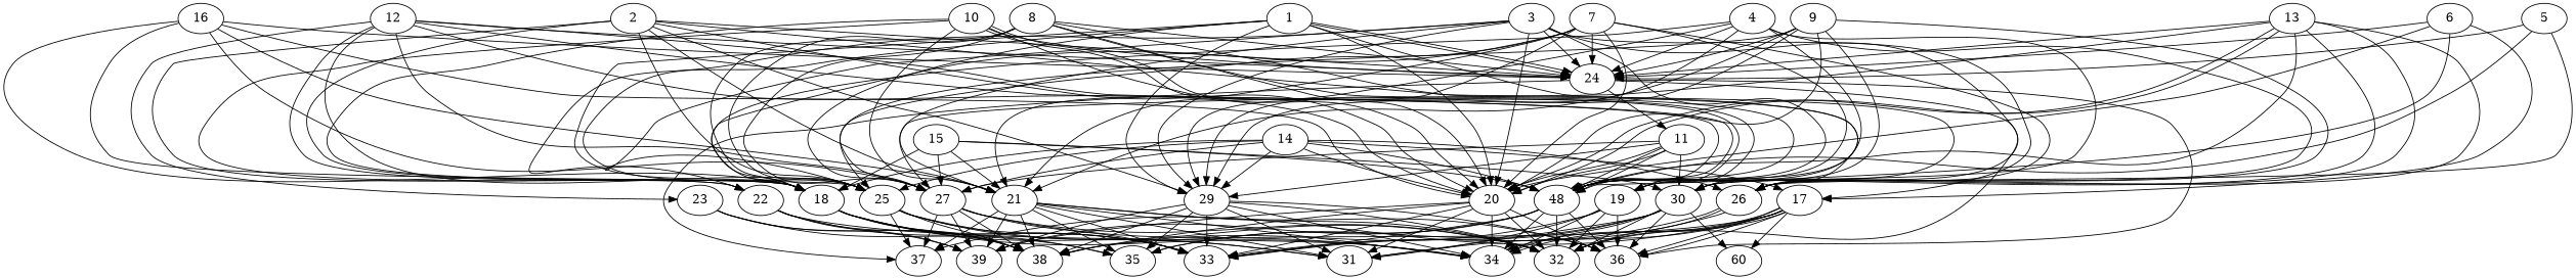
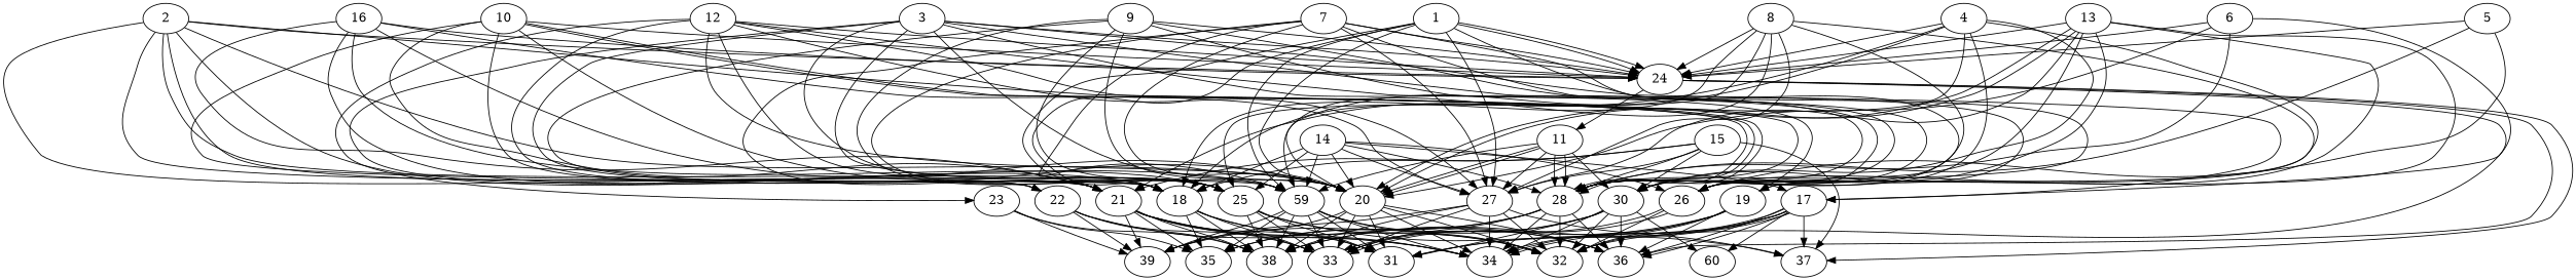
  digraph {
    node [alpha=0.07]
    1 [alpha=0.12 expect_size=12402688]
    18 [alpha=0.02 expect_size=23417856]
    20 [alpha=0.09 expect_size=47332352]
    24 [expect_size=11062272]
    25 [alpha=0.06 expect_size=6119424]
    27 [alpha=0.15 expect_size=13974528]
-   29 [alpha=0.16 expect_size=31770624]
+   29 [alpha=0.16 expect_size=31770624 label=59]
    30 [alpha=0.18 expect_size=44661760]
    31 [alpha=0.01 expect_size=18453504]
    34 [expect_size=7566336]
    38 [alpha=0.04 expect_size=12538880]
    33 [alpha=0.10 expect_size=48204800]
    35 [alpha=0.17 expect_size=25154560]
    32 [alpha=0.17 expect_size=7492608]
    36 [expect_size=38295552]
    39 [alpha=0.10 expect_size=33591296]
    37 [alpha=0.01 expect_size=24881152]
    11 [alpha=0.18 expect_size=7182336]
    n19 [alpha=0.13 expect_size=24171520 label=60]
    2 [alpha=0.05 expect_size=41667584]
    21 [alpha=0.15 expect_size=20428800]
    22 [alpha=0.17 expect_size=14705664]
    3 [alpha=0.05 expect_size=13777920]
    17 [alpha=0.06 expect_size=16613376]
    26 [alpha=0.14 expect_size=15193088]
-   28 [alpha=0.09 expect_size=27307008 label=48]
+   28 [alpha=0.09 expect_size=27307008]
    4 [alpha=0.11 expect_size=50447360]
    5 [expect_size=36938752]
    6 [alpha=0.05 expect_size=30321664]
    7 [alpha=0.03 expect_size=32869376]
    8 [alpha=0.15 expect_size=37564416]
    19 [alpha=0.05 expect_size=12600320]
    9 [alpha=0.15 expect_size=35748864]
    10 [alpha=0.09 expect_size=40378368]
    12 [alpha=0.12 expect_size=35907584]
    23 [alpha=0.03 expect_size=43160576]
    13 [alpha=0.06 expect_size=47428608]
    14 [alpha=0.18 expect_size=11498496]
    15 [alpha=0.04 expect_size=37297152]
    16 [alpha=0.19 expect_size=5588992]
    1 -> 18
    1 -> 20
    1 -> 24
    1 -> 24
    1 -> 25
    1 -> 27
    1 -> 29
    1 -> 30
    18 -> 31
    18 -> 34
    18 -> 38
    18 -> 33
    18 -> 35
    20 -> 31
    20 -> 34
    20 -> 38
    20 -> 33
    20 -> 32
    20 -> 36
    20 -> 39
    24 -> 32
    24 -> 36
    24 -> 37
    24 -> 11
    25 -> 31
    25 -> 38
    25 -> 33
    25 -> 32
    25 -> 37
    27 -> 34
    27 -> 38
    27 -> 33
    27 -> 32
    27 -> 39
    27 -> 37
    29 -> 31
    29 -> 34
    29 -> 38
    29 -> 33
    29 -> 35
    29 -> 32
    29 -> 36
    29 -> 39
    30 -> 31
    30 -> 34
    30 -> 33
    30 -> 35
    30 -> 32
    30 -> 36
    30 -> n19
    11 -> 20
    11 -> 20
    11 -> 27
    11 -> 29
    11 -> 30
    11 -> 28
    11 -> 28
    2 -> 18
    2 -> 20
    2 -> 24
    2 -> 25
    2 -> 29
    2 -> 30
    2 -> 21
    2 -> 22
    21 -> 31
    21 -> 34
    21 -> 38
    21 -> 33
    21 -> 35
    21 -> 32
    21 -> 36
    21 -> 39
-   21 -> 37
+   15 -> 37
    22 -> 34
    22 -> 38
    22 -> 33
    22 -> 39
    3 -> 20
    3 -> 24
    3 -> 25
    3 -> 29
    3 -> 21
    3 -> 22
    3 -> 17
    3 -> 26
    3 -> 28
    17 -> 31
    17 -> 34
    17 -> 34
    17 -> 38
    17 -> 32
    17 -> 36
    17 -> 36
    17 -> 37
    17 -> n19
    26 -> 33
    26 -> 33
    26 -> 32
    28 -> 34
    28 -> 33
    28 -> 35
    28 -> 32
    28 -> 36
    28 -> 39
    4 -> 18
    4 -> 24
    4 -> 29
    4 -> 30
    4 -> 21
    4 -> 26
    4 -> 28
    5 -> 24
    5 -> 26
    5 -> 28
    6 -> 20
    6 -> 24
    6 -> 17
    6 -> 28
    7 -> 20
    7 -> 24
    7 -> 25
    7 -> 27
    7 -> 29
    7 -> 21
    7 -> 26
    7 -> 28
    8 -> 18
    8 -> 20
    8 -> 24
    8 -> 25
    8 -> 27
    8 -> 28
    8 -> 19
    19 -> 31
    19 -> 34
    19 -> 38
    19 -> 32
    19 -> 36
    9 -> 20
    9 -> 24
    9 -> 25
    9 -> 29
    9 -> 21
    9 -> 26
    9 -> 28
    10 -> 18
    10 -> 20
    10 -> 24
    10 -> 21
    10 -> 22
    10 -> 28
    10 -> 28
    12 -> 18
    12 -> 20
    12 -> 24
    12 -> 25
    12 -> 27
    12 -> 28
    12 -> 19
    12 -> 23
    23 -> 38
    23 -> 35
    23 -> 39
    13 -> 20
    13 -> 20
    13 -> 24
    13 -> 27
    13 -> 30
    13 -> 26
    13 -> 28
    13 -> 19
    14 -> 18
    14 -> 20
    14 -> 25
    14 -> 27
    14 -> 29
    14 -> 17
    14 -> 26
    14 -> 28
    15 -> 18
    15 -> 27
    15 -> 30
    15 -> 21
    15 -> 28
    16 -> 18
    16 -> 20
    16 -> 24
    16 -> 25
    16 -> 27
    16 -> 21
  }
